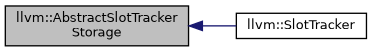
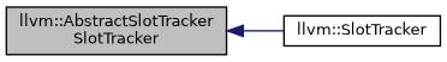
  digraph {
    rankdir=LR
    node [color=black fontname=Helvetica fontsize=10 shape=record]
-   n1 [fillcolor=grey75 fontcolor=black height=0.2 label="llvm::AbstractSlotTracker\lStorage" style=filled width=0.4]
+   n1 [fillcolor=grey75 fontcolor=black height=0.2 label="llvm::AbstractSlotTracker\lSlotTracker" style=filled width=0.4]
    n2 [height=0.2 label="llvm::SlotTracker" width=0.4]
    n1 -> n2 [color=midnightblue dir=back fontname=Helvetica fontsize=10 labelfontname=Helvetica labelfontsize=10 style=solid]
  }
